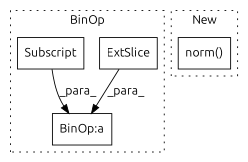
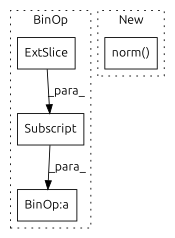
  digraph {
    fontname=Ubuntu
    node [fontname=Ubuntu shape=box]
    edge [fontname=Ubuntu]
    n1 [a=85 l=6 label=ExtSlice s=20170]
    n2 [a=82 l=3 label="BinOp:a" s=20182]
    n3 [a=63 l="12,0" label=Subscript s="20170,0"]
    n4 [a=75 l="18,9" label="norm()" s="21136,21169"]
    subgraph cluster_1 {
      label=BinOp
      style=dotted
      n1
      n2
      n3
    }
    subgraph cluster_2 {
      label=New
      style=dotted
      n4
    }
-   n1 -> n2 [label=_para_]
+   n1 -> n3 [label=_para_]
    n3 -> n2 [label=_para_]
  }
